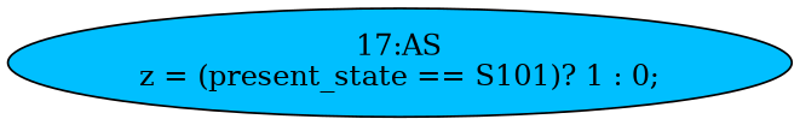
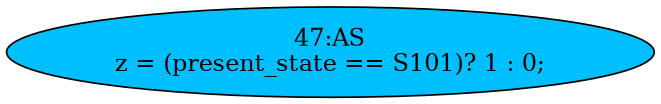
  strict digraph {
-   n1 [ast="<pyverilog.vparser.ast.Assign object at 0x7efcfbca4b10>" def_var="['z']" fillcolor=deepskyblue label="17:AS\nz = (present_state == S101)? 1 : 0;" statements="[]" style=filled typ=Assign use_var="['present_state']"]
+   n1 [ast="<pyverilog.vparser.ast.Assign object at 0x7efcfbca4b10>" def_var="['z']" fillcolor=deepskyblue label="47:AS\nz = (present_state == S101)? 1 : 0;" statements="[]" style=filled typ=Assign use_var="['present_state']"]
  }
